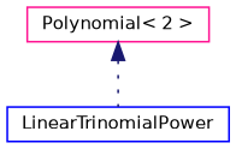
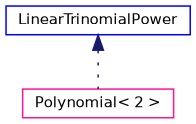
  digraph {
    rankdir=TB
    node [fillcolor=white fontname=Helvetica fontsize=10 shape=box style=filled]
    n1 [color=deeppink height=0.2 label="Polynomial\< 2 \>" width=0.4]
    n2 [color=blue height=0.2 label=LinearTrinomialPower width=0.4]
-   n1 -> n2 [color=midnightblue dir=back fontname=Helvetica fontsize=10 labelfontname=Helvetica labelfontsize=10 style=dotted]
+   n2 -> n1 [color=midnightblue dir=back fontname=Helvetica fontsize=10 labelfontname=Helvetica labelfontsize=10 style=dotted]
  }
